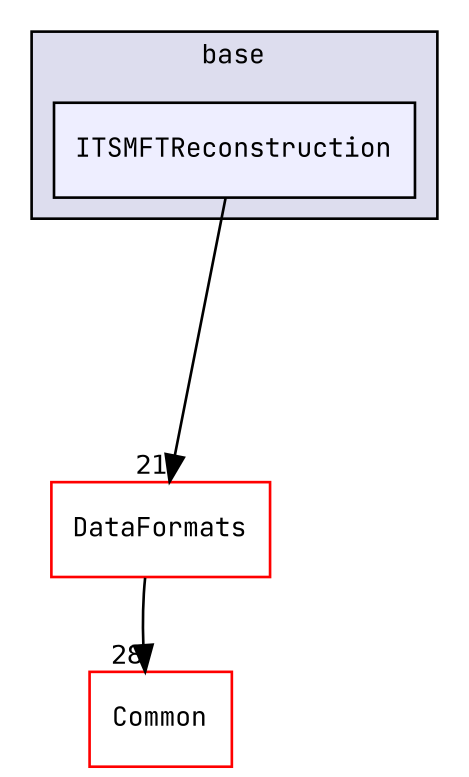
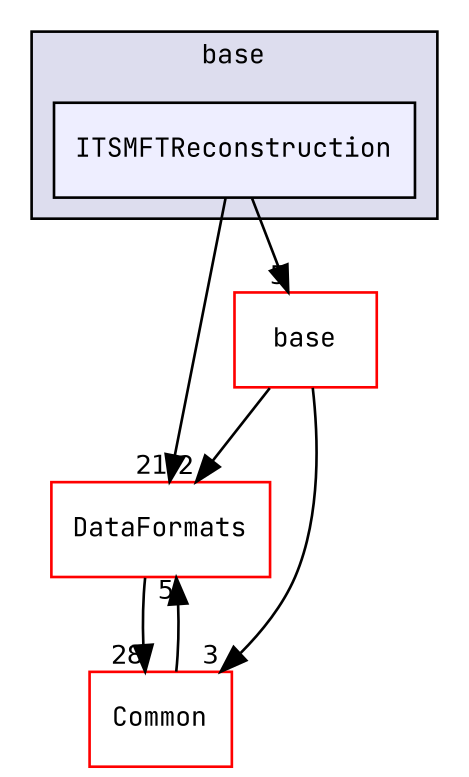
  digraph {
    compound=true
    fontname="JetBrains Mono"
    node [fontname="JetBrains Mono" fontsize=10 shape=box color=red]
    edge [fontname="JetBrains Mono" headlabel=5 labeldistance=1.5 labelfontname=Helvetica labelfontsize=10]
    n1 [fillcolor="#eeeeff" label=ITSMFTReconstruction pencolor=black style=filled color=""]
+   n2 [label=base]
    n3 [label=DataFormats]
    n4 [label=Common]
    subgraph cluster_1 {
      bgcolor="#ddddee"
      fontsize=10
      label=base
      pencolor=black
      n1
    }
+   n1 -> n2
    n1 -> n3 [headlabel=21]
+   n2 -> n3 [headlabel=2]
+   n2 -> n4 [headlabel=3]
    n3 -> n4 [headlabel=28]
+   n4 -> n3
  }
